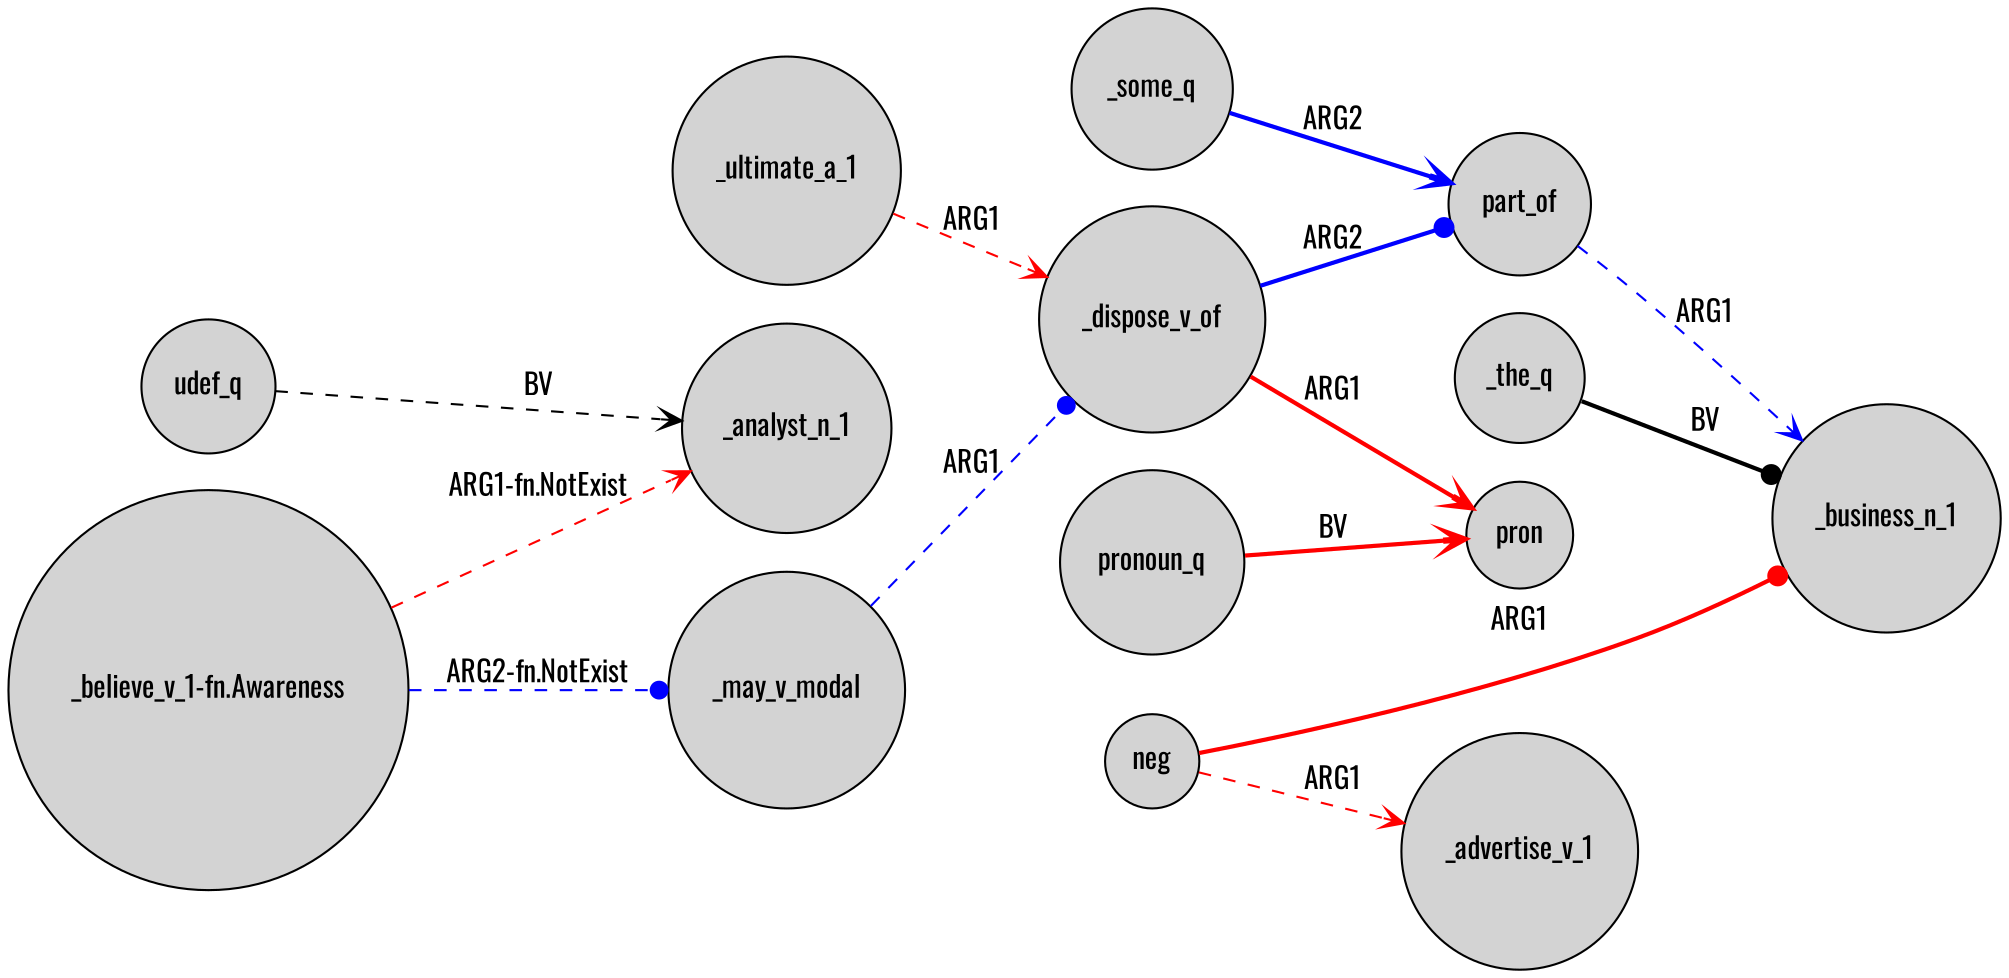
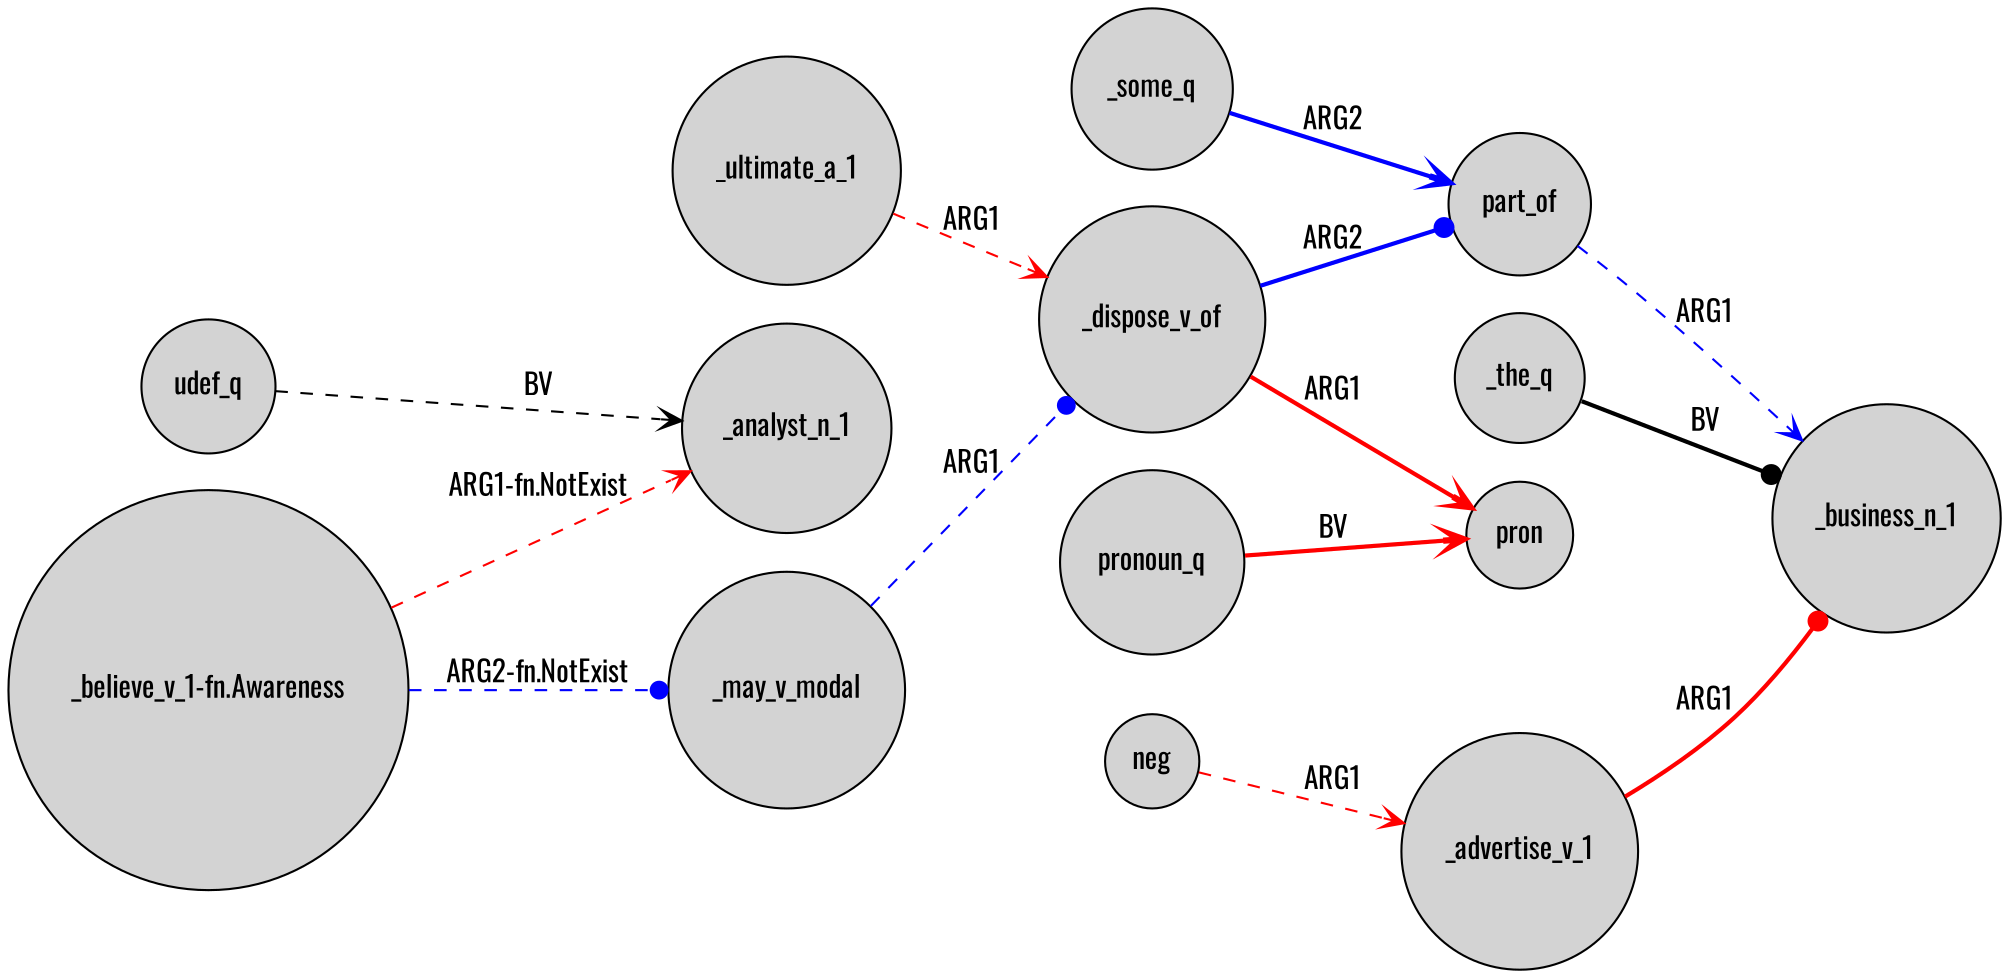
  digraph {
    fontname=Oswald
    rankdir=LR
    node [fontname=Oswald shape=circle style=filled]
    edge [arrowhead=vee color=red fontname=Oswald style=dashed]
    _ultimate_a_1
    _dispose_v_of
    part_of
    pron
    _business_n_1
    _the_q
    _advertise_v_1
    "_believe_v_1-fn.Awareness"
    _may_v_modal
    _analyst_n_1
    udef_q
    _some_q
    neg
    pronoun_q
    _ultimate_a_1 -> _dispose_v_of [label=ARG1]
    _dispose_v_of -> part_of [arrowhead=dot color=blue label=ARG2 style=bold]
    _dispose_v_of -> pron [label=ARG1 style=bold]
    part_of -> _business_n_1 [color=blue label=ARG1]
    _the_q -> _business_n_1 [arrowhead=dot color=black label=BV style=bold]
-   neg -> _business_n_1 [arrowhead=dot label=ARG1 style=bold]
+   _advertise_v_1 -> _business_n_1 [arrowhead=dot label=ARG1 style=bold]
    "_believe_v_1-fn.Awareness" -> _may_v_modal [arrowhead=dot color=blue label="ARG2-fn.NotExist"]
    "_believe_v_1-fn.Awareness" -> _analyst_n_1 [label="ARG1-fn.NotExist"]
    _may_v_modal -> _dispose_v_of [arrowhead=dot color=blue label=ARG1]
    udef_q -> _analyst_n_1 [color=black label=BV]
    _some_q -> part_of [color=blue label=ARG2 style=bold]
    neg -> _advertise_v_1 [label=ARG1]
    pronoun_q -> pron [label=BV style=bold]
  }
